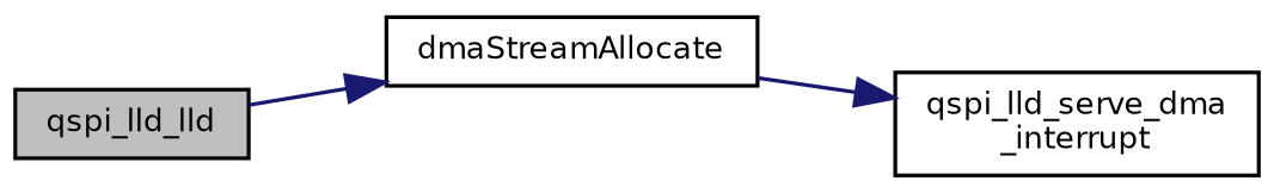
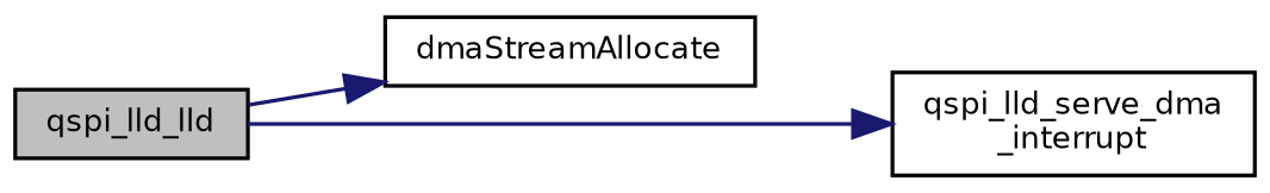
  digraph {
    rankdir=LR
    node [color=black fontname=Helvetica fontsize=8 shape=record]
    edge [color=midnightblue fontname=Helvetica fontsize=8 labelfontname=Helvetica labelfontsize=8 style=solid]
    n1 [fillcolor=grey75 fontcolor=black height=0.2 label=qspi_lld_lld style=filled width=0.4]
    n2 [height=0.2 label=dmaStreamAllocate width=0.4]
    n3 [height=0.2 label="qspi_lld_serve_dma\l_interrupt" width=0.4]
    n1 -> n2
-   n2 -> n3
+   n1 -> n3
  }
